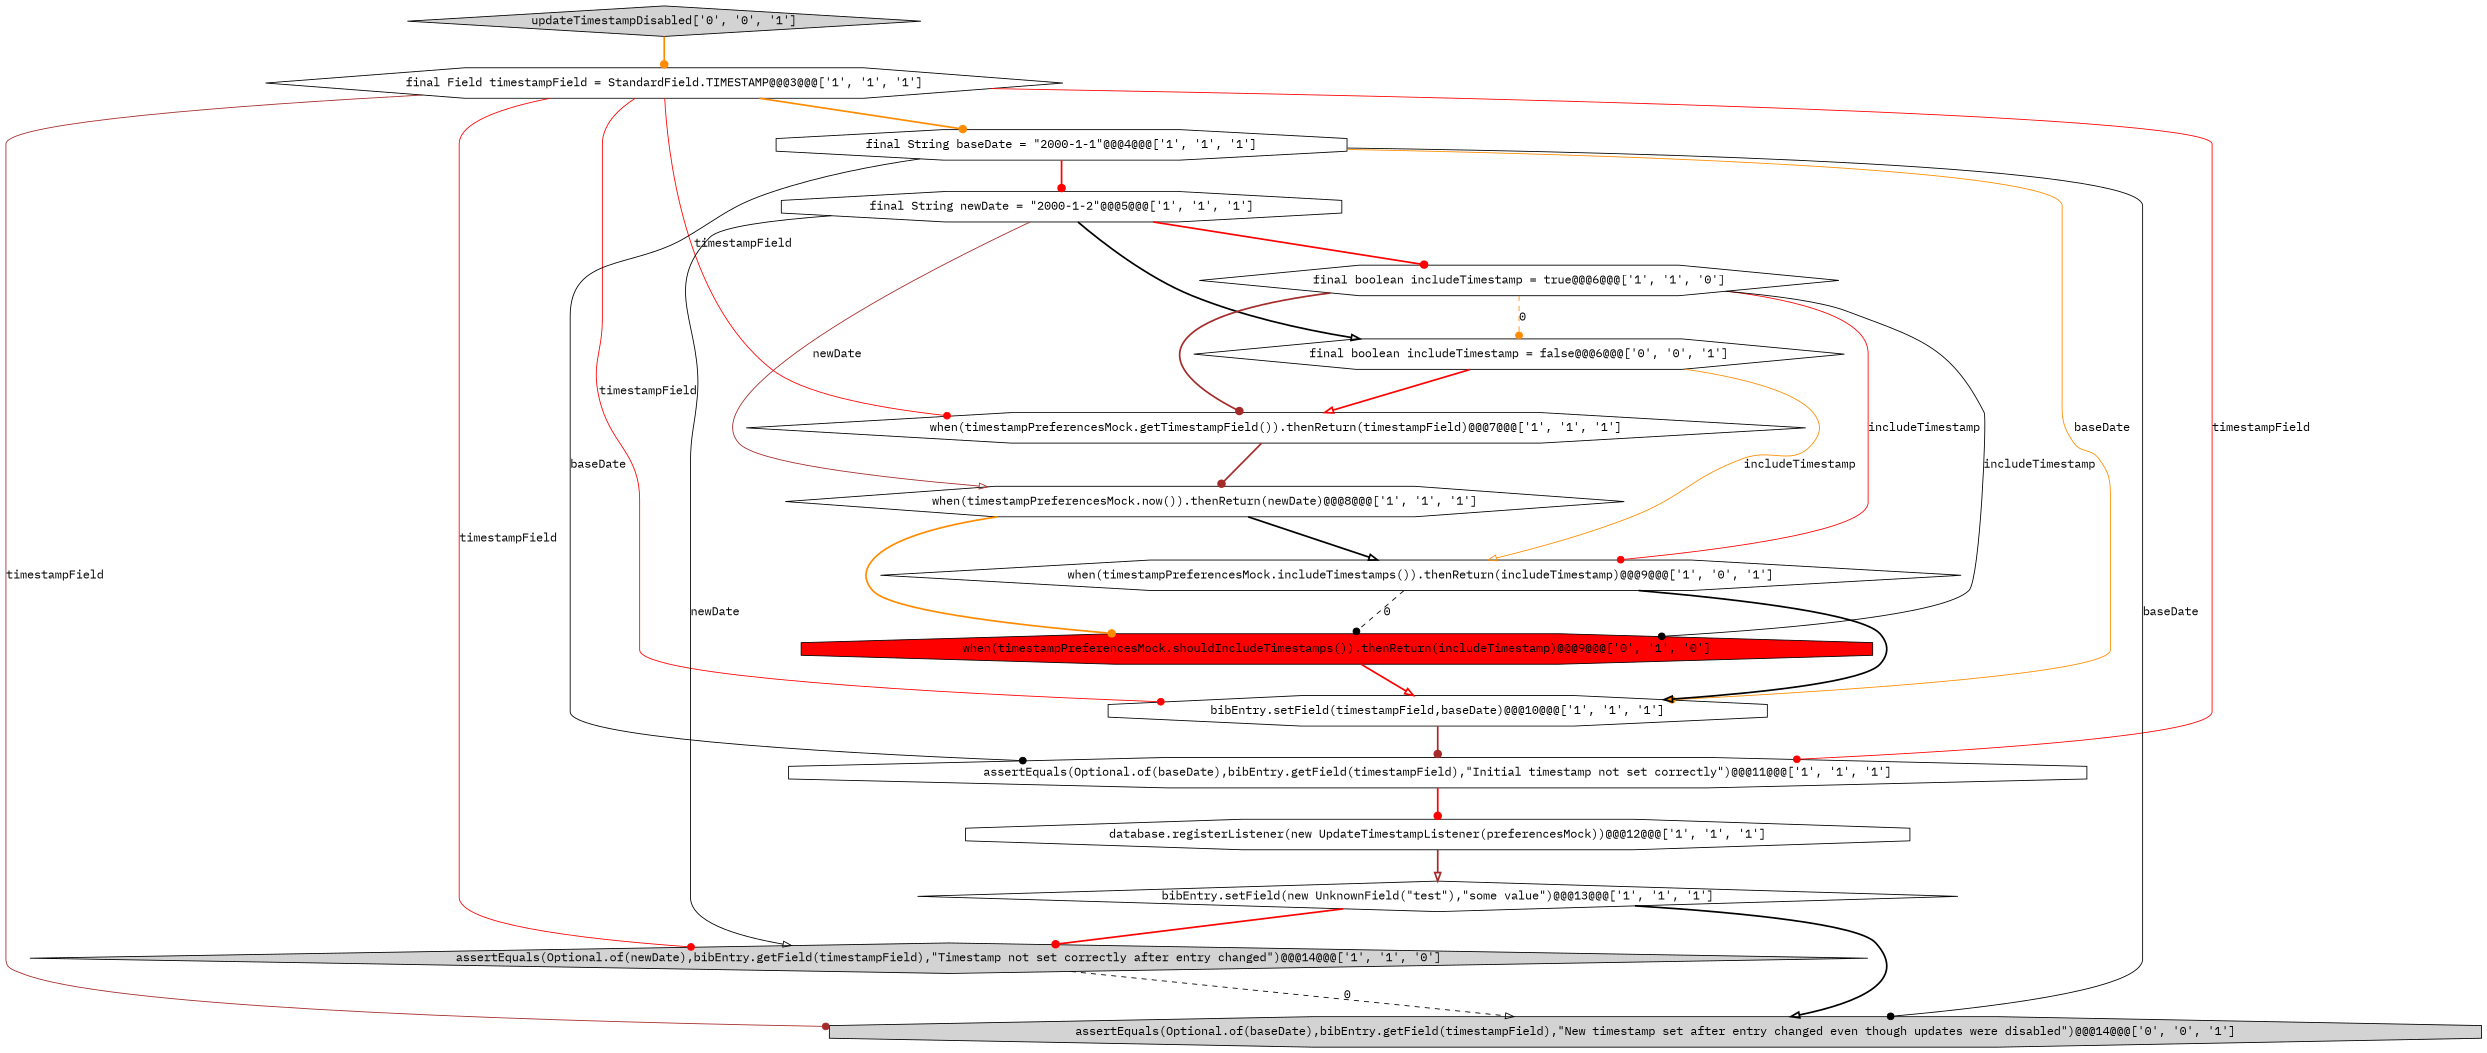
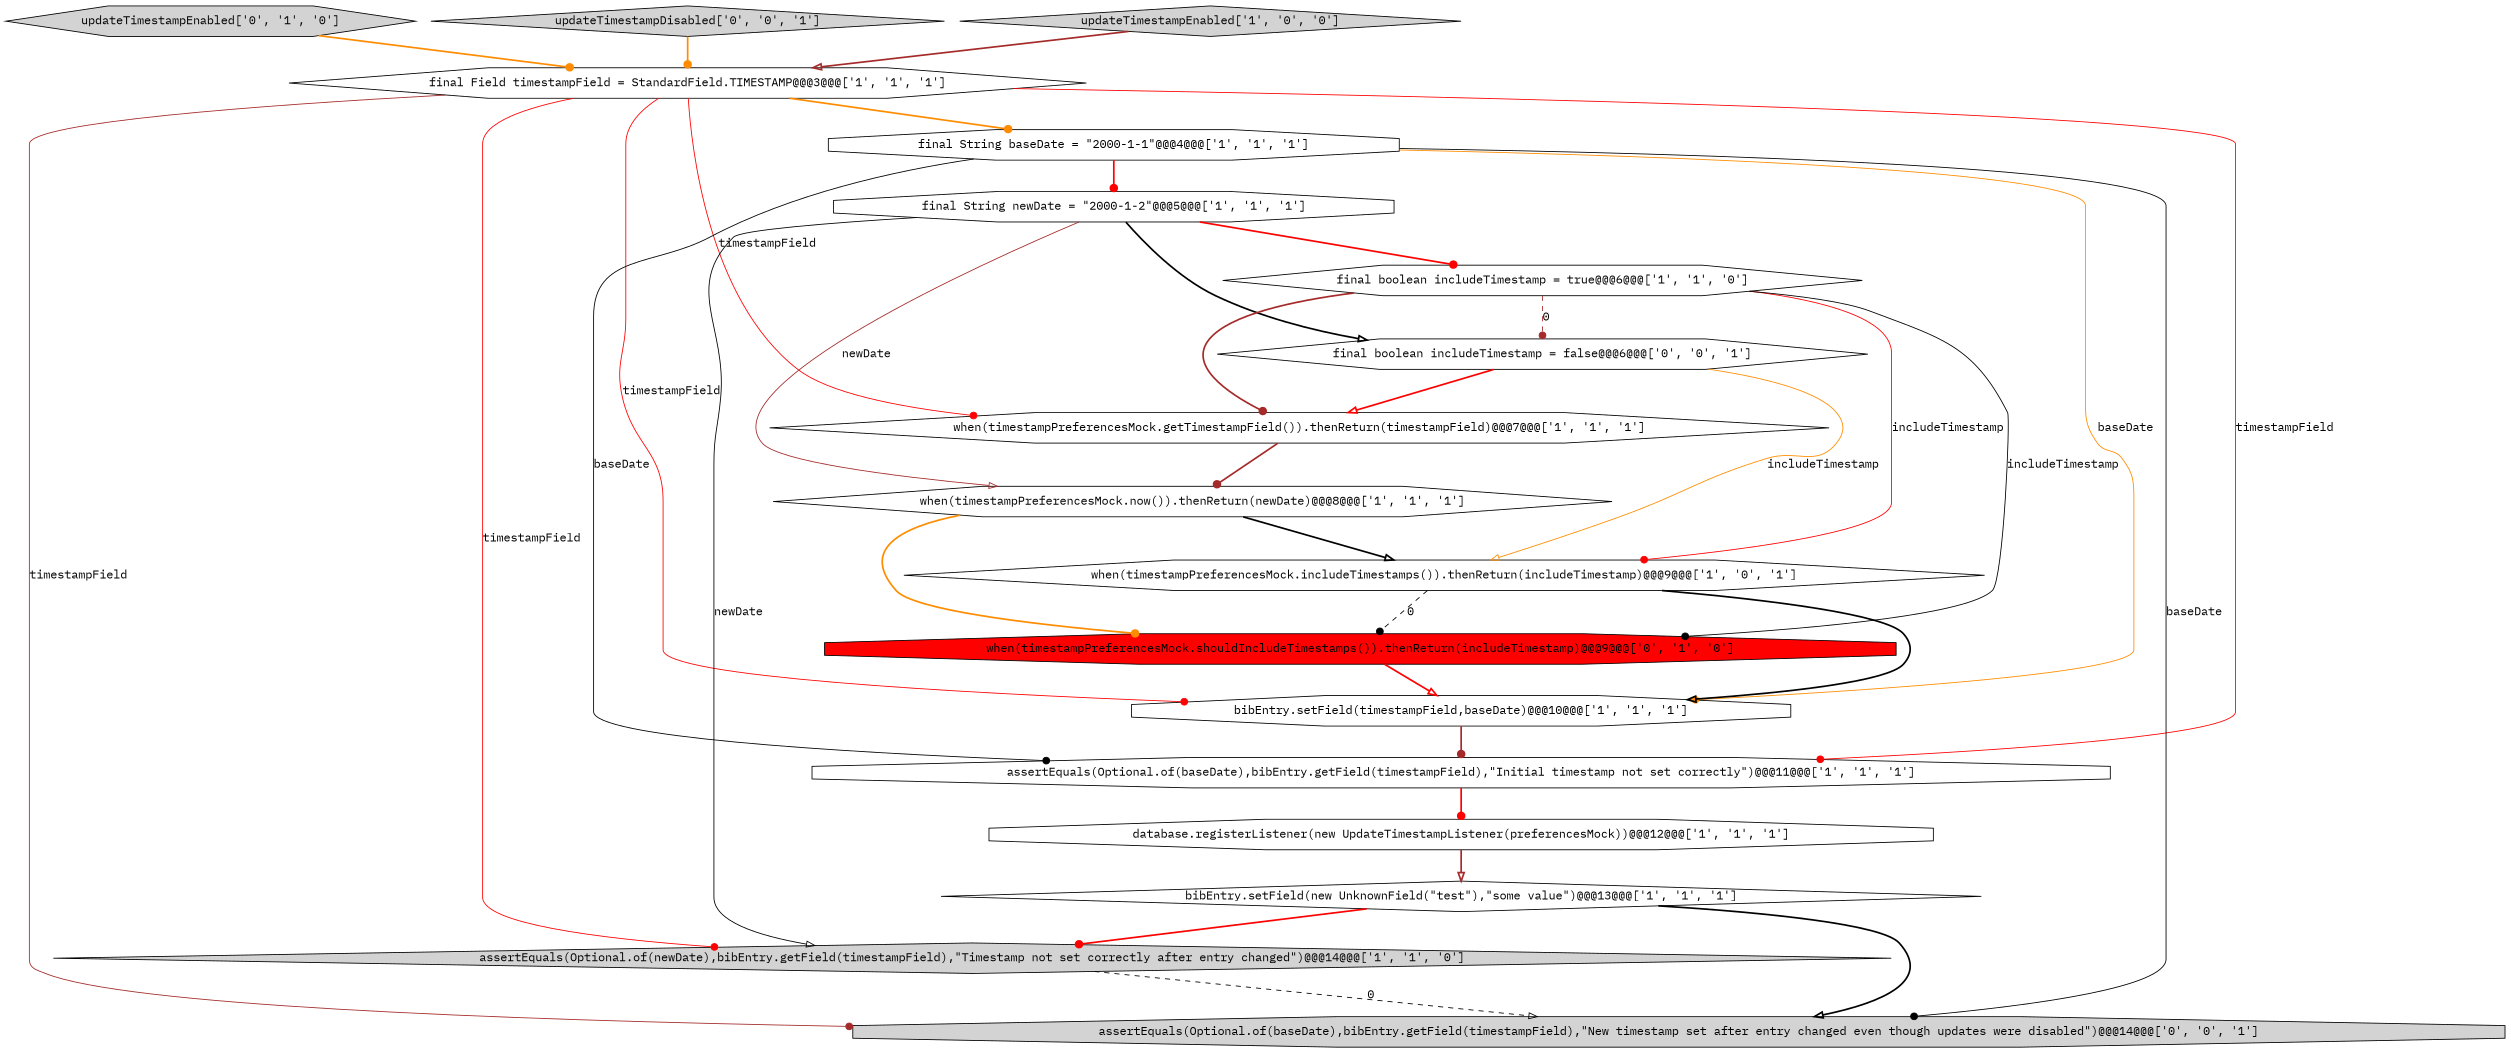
  digraph {
    fontname="IBM Plex Mono"
    node [fillcolor=white fontname="IBM Plex Mono" shape=hexagon style=filled]
    edge [arrowhead=dot color=red fontname="IBM Plex Mono" style=bold]
+   n1 [fillcolor=lightgray label="updateTimestampEnabled['0', '1', '0']"]
    n2 [label="final Field timestampField = StandardField.TIMESTAMP@@@3@@@['1', '1', '1']"]
    n3 [fillcolor=lightgray label="assertEquals(Optional.of(newDate),bibEntry.getField(timestampField),\"Timestamp not set correctly after entry changed\")@@@14@@@['1', '1', '0']" shape=diamond]
    n4 [label="final String baseDate = \"2000-1-1\"@@@4@@@['1', '1', '1']" shape=octagon]
    n5 [label="bibEntry.setField(timestampField,baseDate)@@@10@@@['1', '1', '1']" shape=octagon]
    n6 [fillcolor=lightgray label="assertEquals(Optional.of(baseDate),bibEntry.getField(timestampField),\"New timestamp set after entry changed even though updates were disabled\")@@@14@@@['0', '0', '1']" shape=octagon]
    n7 [label="assertEquals(Optional.of(baseDate),bibEntry.getField(timestampField),\"Initial timestamp not set correctly\")@@@11@@@['1', '1', '1']" shape=octagon]
    n8 [label="when(timestampPreferencesMock.getTimestampField()).thenReturn(timestampField)@@@7@@@['1', '1', '1']"]
    n9 [label="final String newDate = \"2000-1-2\"@@@5@@@['1', '1', '1']" shape=octagon]
    n10 [label="final boolean includeTimestamp = true@@@6@@@['1', '1', '0']"]
    n11 [label="when(timestampPreferencesMock.now()).thenReturn(newDate)@@@8@@@['1', '1', '1']"]
    n12 [label="final boolean includeTimestamp = false@@@6@@@['0', '0', '1']"]
    n13 [label="when(timestampPreferencesMock.includeTimestamps()).thenReturn(includeTimestamp)@@@9@@@['1', '0', '1']"]
    n14 [fillcolor=red label="when(timestampPreferencesMock.shouldIncludeTimestamps()).thenReturn(includeTimestamp)@@@9@@@['0', '1', '0']" shape=octagon]
    n15 [label="database.registerListener(new UpdateTimestampListener(preferencesMock))@@@12@@@['1', '1', '1']" shape=octagon]
    n16 [label="bibEntry.setField(new UnknownField(\"test\"),\"some value\")@@@13@@@['1', '1', '1']" shape=diamond]
    n17 [fillcolor=lightgray label="updateTimestampDisabled['0', '0', '1']" shape=diamond]
+   n18 [fillcolor=lightgray label="updateTimestampEnabled['1', '0', '0']" shape=diamond]
+   n1 -> n2 [color=darkorange]
    n2 -> n3 [label=timestampField style=solid]
    n2 -> n4 [color=darkorange]
    n2 -> n5 [label=timestampField style=solid]
    n2 -> n6 [color=brown label=timestampField style=solid]
    n2 -> n7 [label=timestampField style=solid]
    n2 -> n8 [label=timestampField style=solid]
    n3 -> n6 [arrowhead=onormal color=black label=0 style=dashed]
    n4 -> n5 [color=darkorange label=baseDate style=solid]
    n4 -> n6 [color=black label=baseDate style=solid]
    n4 -> n7 [color=black label=baseDate style=solid]
    n4 -> n9
    n5 -> n7 [color=brown]
    n7 -> n15
    n8 -> n11 [color=brown]
    n9 -> n3 [arrowhead=onormal color=black label=newDate style=solid]
    n9 -> n10
    n9 -> n11 [arrowhead=onormal color=brown label=newDate style=solid]
    n9 -> n12 [arrowhead=onormal color=black]
    n10 -> n8 [color=brown]
-   n10 -> n12 [color=darkorange label=0 style=dashed]
+   n10 -> n12 [color=brown label=0 style=dashed]
    n10 -> n13 [label=includeTimestamp style=solid]
    n10 -> n14 [color=black label=includeTimestamp style=solid]
    n11 -> n13 [arrowhead=onormal color=black]
    n11 -> n14 [color=darkorange]
    n12 -> n8 [arrowhead=onormal]
    n12 -> n13 [arrowhead=onormal color=darkorange label=includeTimestamp style=solid]
    n13 -> n5 [arrowhead=onormal color=black]
    n13 -> n14 [color=black label=0 style=dashed]
    n14 -> n5 [arrowhead=onormal]
    n15 -> n16 [arrowhead=onormal color=brown]
    n16 -> n3
    n16 -> n6 [arrowhead=onormal color=black]
    n17 -> n2 [color=darkorange]
+   n18 -> n2 [arrowhead=onormal color=brown]
  }
